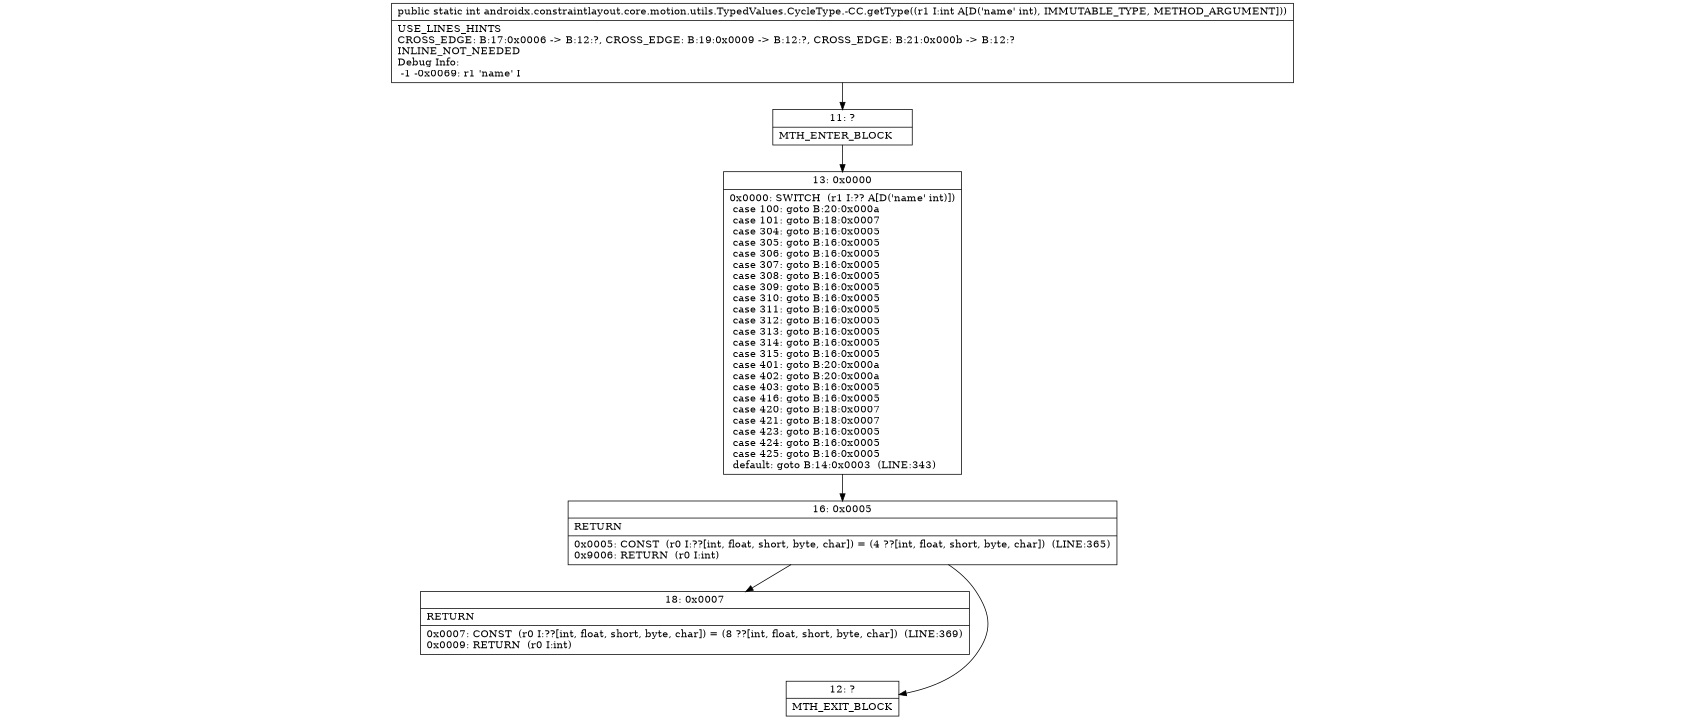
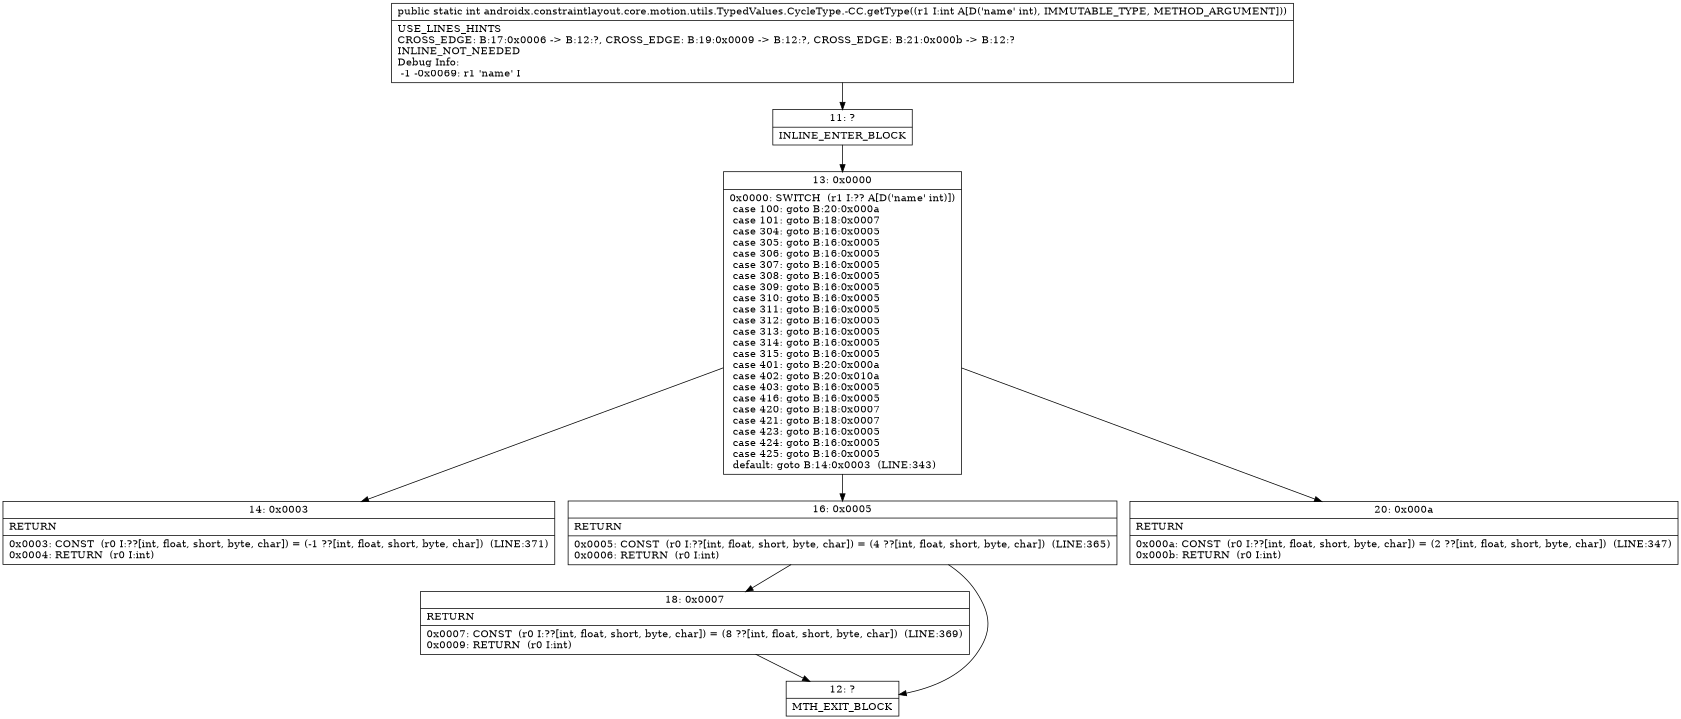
  digraph {
    node [shape=record]
-   n1 [label="{11\:\ ?|MTH_ENTER_BLOCK\l}"]
-   n2 [label="{13\:\ 0x0000|0x0000: SWITCH  (r1 I:?? A[D('name' int)])\l case 100: goto B:20:0x000a\l case 101: goto B:18:0x0007\l case 304: goto B:16:0x0005\l case 305: goto B:16:0x0005\l case 306: goto B:16:0x0005\l case 307: goto B:16:0x0005\l case 308: goto B:16:0x0005\l case 309: goto B:16:0x0005\l case 310: goto B:16:0x0005\l case 311: goto B:16:0x0005\l case 312: goto B:16:0x0005\l case 313: goto B:16:0x0005\l case 314: goto B:16:0x0005\l case 315: goto B:16:0x0005\l case 401: goto B:20:0x000a\l case 402: goto B:20:0x000a\l case 403: goto B:16:0x0005\l case 416: goto B:16:0x0005\l case 420: goto B:18:0x0007\l case 421: goto B:18:0x0007\l case 423: goto B:16:0x0005\l case 424: goto B:16:0x0005\l case 425: goto B:16:0x0005\l default: goto B:14:0x0003  (LINE:343)\l}"]
-   n4 [label="{16\:\ 0x0005|RETURN\l|0x0005: CONST  (r0 I:??[int, float, short, byte, char]) = (4 ??[int, float, short, byte, char])  (LINE:365)\l0x9006: RETURN  (r0 I:int) \l}"]
+   n1 [label="{11\:\ ?|INLINE_ENTER_BLOCK\l}"]
+   n2 [label="{13\:\ 0x0000|0x0000: SWITCH  (r1 I:?? A[D('name' int)])\l case 100: goto B:20:0x000a\l case 101: goto B:18:0x0007\l case 304: goto B:16:0x0005\l case 305: goto B:16:0x0005\l case 306: goto B:16:0x0005\l case 307: goto B:16:0x0005\l case 308: goto B:16:0x0005\l case 309: goto B:16:0x0005\l case 310: goto B:16:0x0005\l case 311: goto B:16:0x0005\l case 312: goto B:16:0x0005\l case 313: goto B:16:0x0005\l case 314: goto B:16:0x0005\l case 315: goto B:16:0x0005\l case 401: goto B:20:0x000a\l case 402: goto B:20:0x010a\l case 403: goto B:16:0x0005\l case 416: goto B:16:0x0005\l case 420: goto B:18:0x0007\l case 421: goto B:18:0x0007\l case 423: goto B:16:0x0005\l case 424: goto B:16:0x0005\l case 425: goto B:16:0x0005\l default: goto B:14:0x0003  (LINE:343)\l}"]
+   n3 [label="{14\:\ 0x0003|RETURN\l|0x0003: CONST  (r0 I:??[int, float, short, byte, char]) = (\-1 ??[int, float, short, byte, char])  (LINE:371)\l0x0004: RETURN  (r0 I:int) \l}"]
+   n4 [label="{16\:\ 0x0005|RETURN\l|0x0005: CONST  (r0 I:??[int, float, short, byte, char]) = (4 ??[int, float, short, byte, char])  (LINE:365)\l0x0006: RETURN  (r0 I:int) \l}"]
+   n5 [label="{20\:\ 0x000a|RETURN\l|0x000a: CONST  (r0 I:??[int, float, short, byte, char]) = (2 ??[int, float, short, byte, char])  (LINE:347)\l0x000b: RETURN  (r0 I:int) \l}"]
    n6 [label="{18\:\ 0x0007|RETURN\l|0x0007: CONST  (r0 I:??[int, float, short, byte, char]) = (8 ??[int, float, short, byte, char])  (LINE:369)\l0x0009: RETURN  (r0 I:int) \l}"]
    n7 [label="{12\:\ ?|MTH_EXIT_BLOCK\l}"]
    n8 [label="{public static int androidx.constraintlayout.core.motion.utils.TypedValues.CycleType.\-CC.getType((r1 I:int A[D('name' int), IMMUTABLE_TYPE, METHOD_ARGUMENT]))  | USE_LINES_HINTS\lCROSS_EDGE: B:17:0x0006 \-\> B:12:?, CROSS_EDGE: B:19:0x0009 \-\> B:12:?, CROSS_EDGE: B:21:0x000b \-\> B:12:?\lINLINE_NOT_NEEDED\lDebug Info:\l  \-1 \-0x0069: r1 'name' I\l}"]
    n1 -> n2
+   n2 -> n3
    n2 -> n4
+   n2 -> n5
    n4 -> n6
    n4 -> n7
+   n6 -> n7
    n8 -> n1
  }
